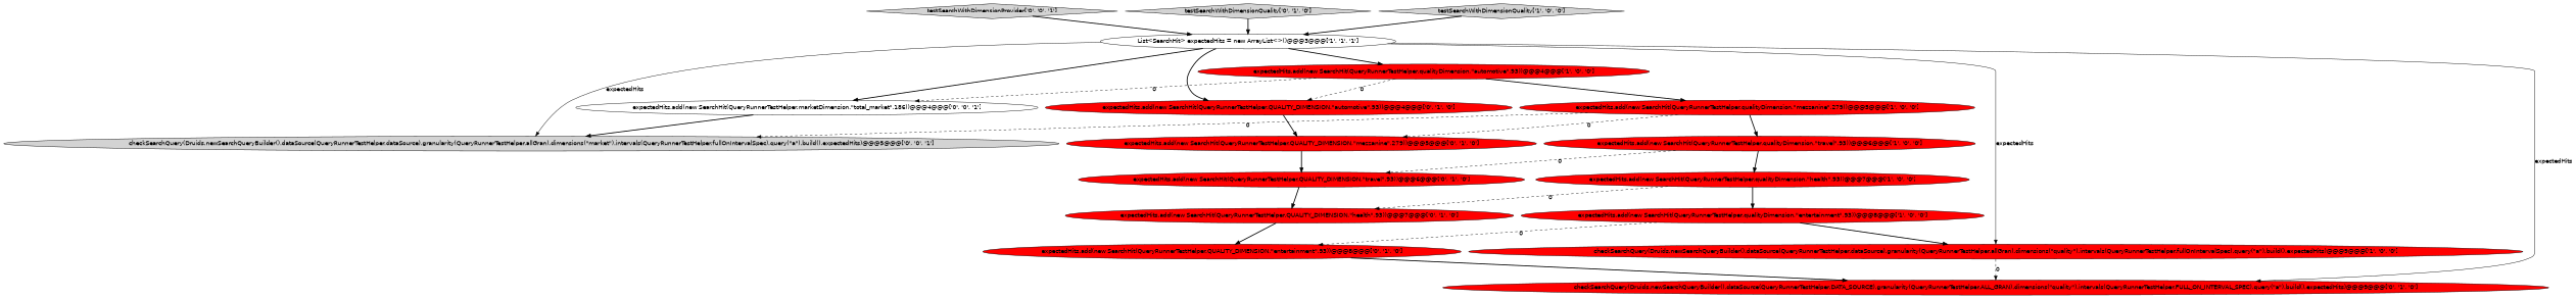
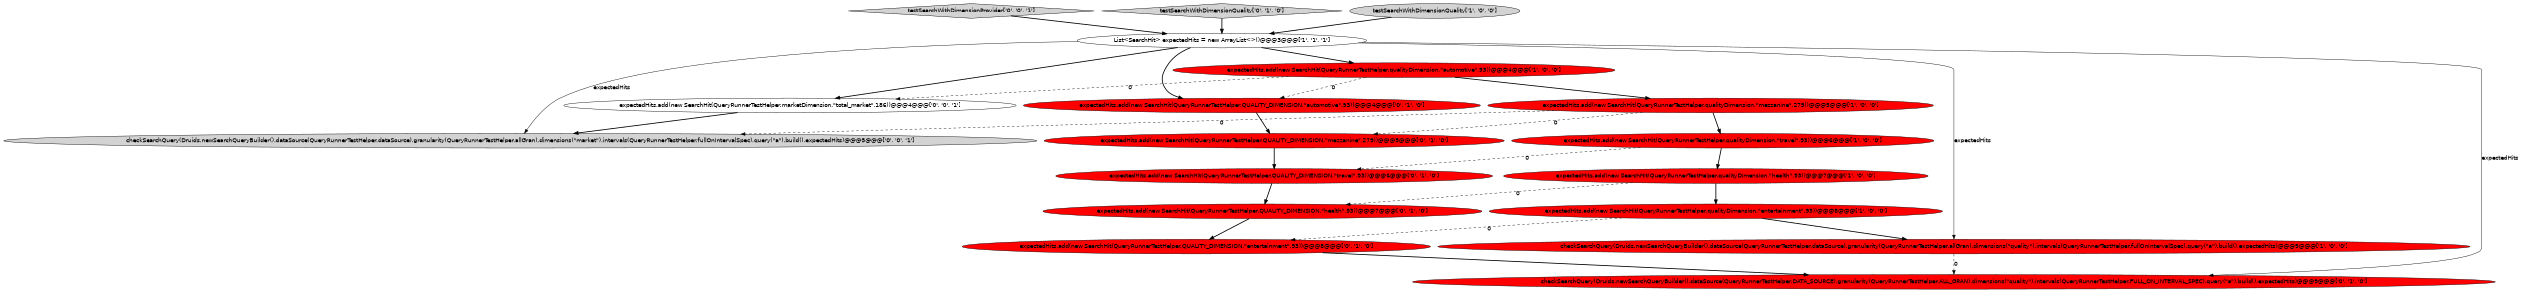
  digraph {
    fontname="DejaVu Sans"
    node [fillcolor=red shape=ellipse style=filled fontname="DejaVu Sans"]
    edge [style=bold fontname="DejaVu Sans"]
    n1 [fillcolor=lightgray label="checkSearchQuery(Druids.newSearchQueryBuilder().dataSource(QueryRunnerTestHelper.dataSource).granularity(QueryRunnerTestHelper.allGran).dimensions(\"market\").intervals(QueryRunnerTestHelper.fullOnIntervalSpec).query(\"a\").build(),expectedHits)@@@5@@@['0', '0', '1']"]
    n2 [label="expectedHits.add(new SearchHit(QueryRunnerTestHelper.qualityDimension,\"automotive\",93))@@@4@@@['1', '0', '0']"]
    n3 [label="expectedHits.add(new SearchHit(QueryRunnerTestHelper.QUALITY_DIMENSION,\"automotive\",93))@@@4@@@['0', '1', '0']"]
    n4 [fillcolor=white label="expectedHits.add(new SearchHit(QueryRunnerTestHelper.marketDimension,\"total_market\",186))@@@4@@@['0', '0', '1']"]
    n5 [label="expectedHits.add(new SearchHit(QueryRunnerTestHelper.qualityDimension,\"mezzanine\",279))@@@5@@@['1', '0', '0']"]
    n6 [fillcolor=lightgray label="testSearchWithDimensionProvider['0', '0', '1']" shape=diamond]
    n7 [fillcolor=white label="List<SearchHit> expectedHits = new ArrayList<>()@@@3@@@['1', '1', '1']"]
    n8 [label="expectedHits.add(new SearchHit(QueryRunnerTestHelper.qualityDimension,\"entertainment\",93))@@@8@@@['1', '0', '0']"]
    n9 [label="expectedHits.add(new SearchHit(QueryRunnerTestHelper.QUALITY_DIMENSION,\"entertainment\",93))@@@8@@@['0', '1', '0']"]
    n10 [label="checkSearchQuery(Druids.newSearchQueryBuilder().dataSource(QueryRunnerTestHelper.dataSource).granularity(QueryRunnerTestHelper.allGran).dimensions(\"quality\").intervals(QueryRunnerTestHelper.fullOnIntervalSpec).query(\"a\").build(),expectedHits)@@@9@@@['1', '0', '0']"]
    n11 [fillcolor=lightgray label="testSearchWithDimensionQuality['0', '1', '0']" shape=diamond]
    n12 [label="checkSearchQuery(Druids.newSearchQueryBuilder().dataSource(QueryRunnerTestHelper.DATA_SOURCE).granularity(QueryRunnerTestHelper.ALL_GRAN).dimensions(\"quality\").intervals(QueryRunnerTestHelper.FULL_ON_INTERVAL_SPEC).query(\"a\").build(),expectedHits)@@@9@@@['0', '1', '0']"]
    n13 [label="expectedHits.add(new SearchHit(QueryRunnerTestHelper.qualityDimension,\"health\",93))@@@7@@@['1', '0', '0']"]
    n14 [label="expectedHits.add(new SearchHit(QueryRunnerTestHelper.QUALITY_DIMENSION,\"health\",93))@@@7@@@['0', '1', '0']"]
    n15 [label="expectedHits.add(new SearchHit(QueryRunnerTestHelper.qualityDimension,\"travel\",93))@@@6@@@['1', '0', '0']"]
    n16 [label="expectedHits.add(new SearchHit(QueryRunnerTestHelper.QUALITY_DIMENSION,\"travel\",93))@@@6@@@['0', '1', '0']"]
    n17 [label="expectedHits.add(new SearchHit(QueryRunnerTestHelper.QUALITY_DIMENSION,\"mezzanine\",279))@@@5@@@['0', '1', '0']"]
-   n18 [fillcolor=lightgray label="testSearchWithDimensionQuality['1', '0', '0']" shape=diamond]
+   n18 [fillcolor=lightgray label="testSearchWithDimensionQuality['1', '0', '0']"]
    n2 -> n3 [label=0 style=dashed]
    n2 -> n4 [label=0 style=dashed]
    n2 -> n5
    n3 -> n17
    n4 -> n1
    n5 -> n1 [label=0 style=dashed]
    n5 -> n15
    n5 -> n17 [label=0 style=dashed]
    n6 -> n7
    n7 -> n1 [label=expectedHits style=solid]
    n7 -> n2
    n7 -> n3
    n7 -> n4
    n7 -> n10 [label=expectedHits style=solid]
    n7 -> n12 [label=expectedHits style=solid]
    n8 -> n9 [label=0 style=dashed]
    n8 -> n10
    n9 -> n12
    n10 -> n12 [label=0 style=dashed]
    n11 -> n7
    n13 -> n8
    n13 -> n14 [label=0 style=dashed]
    n14 -> n9
    n15 -> n13
    n15 -> n16 [label=0 style=dashed]
    n16 -> n14
    n17 -> n16
    n18 -> n7
  }
